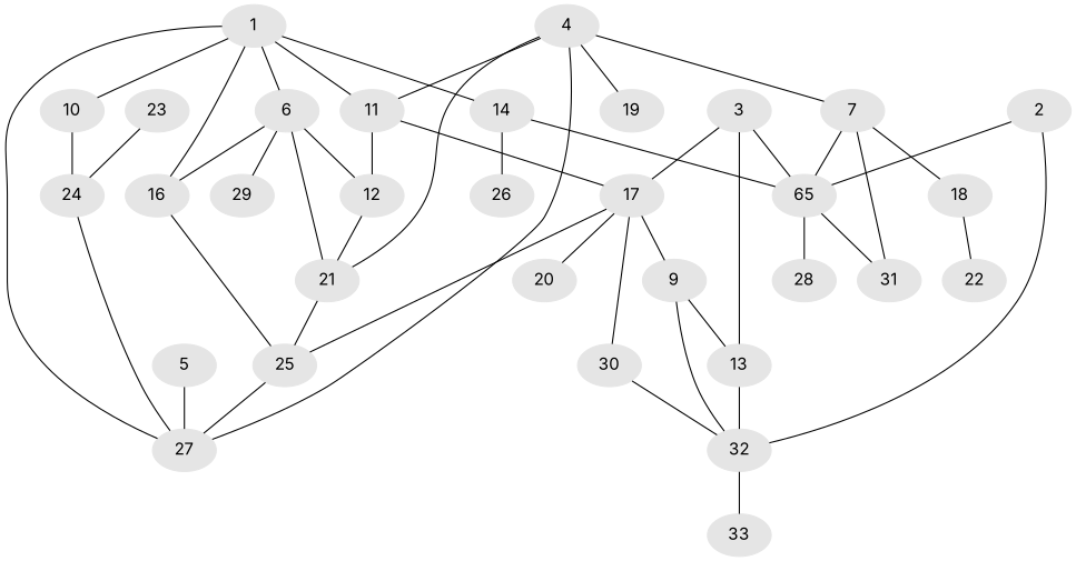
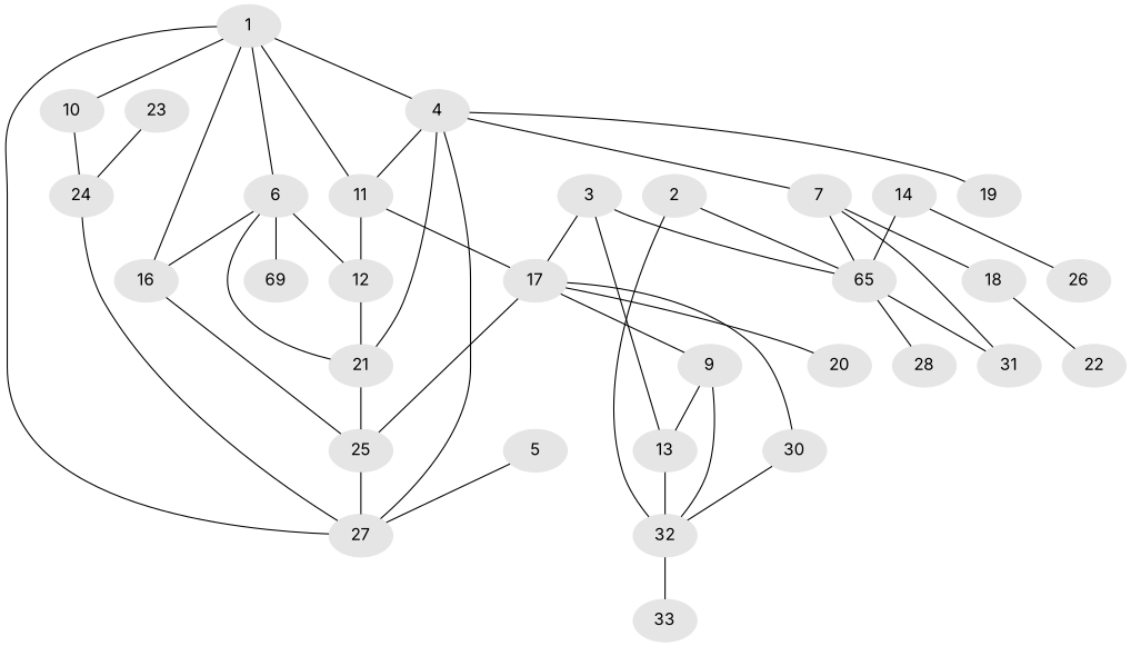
  graph {
    fontname=Inter
    node [color=gray90 fontname=Inter style=filled]
    edge [fontname=Inter weight=1.0]
    1
    6
    10
    11
    14
    16
    27
    21
    12
-   29
+   29 [label=69]
    24
    17
    n13 [label=65]
    26
    25
    2
    32
    31
    28
    33
    3
    13
    9
    20
    30
    4
    7
    19
    18
    5
    22
    23
    1 -- 6
    1 -- 10
    1 -- 11
-   1 -- 14
+   1 -- 4
    1 -- 16
    1 -- 27
    6 -- 16
    6 -- 21
    6 -- 12
    6 -- 29
    10 -- 24
    11 -- 12
    11 -- 17
    14 -- n13 [weight=2.0]
    14 -- 26
    16 -- 25
    21 -- 25
    12 -- 21
    24 -- 27
    17 -- 25
    17 -- 9
    17 -- 20
    17 -- 30
    n13 -- 31
    n13 -- 28
    25 -- 27
    2 -- n13
    2 -- 32 [weight=2.0]
    32 -- 33
    3 -- 17
    3 -- n13
    3 -- 13
    13 -- 32
    9 -- 32
    9 -- 13
    30 -- 32
    4 -- 11
    4 -- 27
    4 -- 21
    4 -- 7
    4 -- 19
    7 -- n13
    7 -- 31
    7 -- 18
    18 -- 22
    5 -- 27
    23 -- 24
  }
